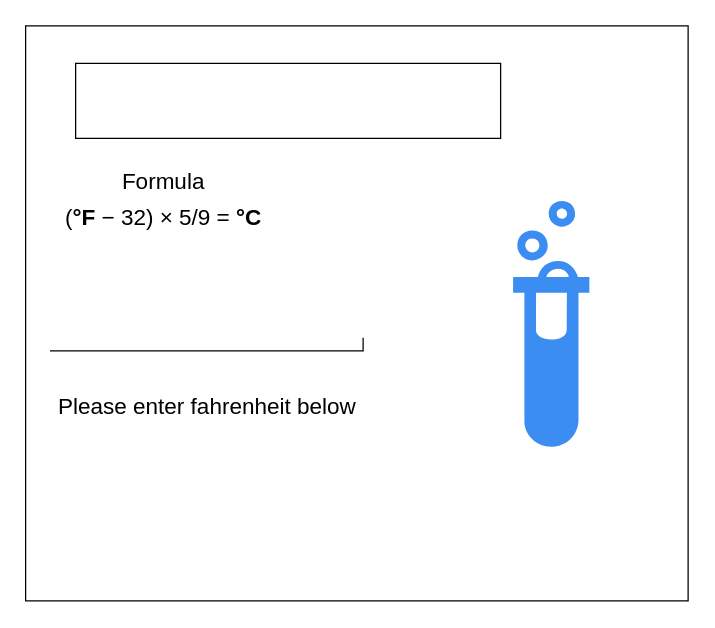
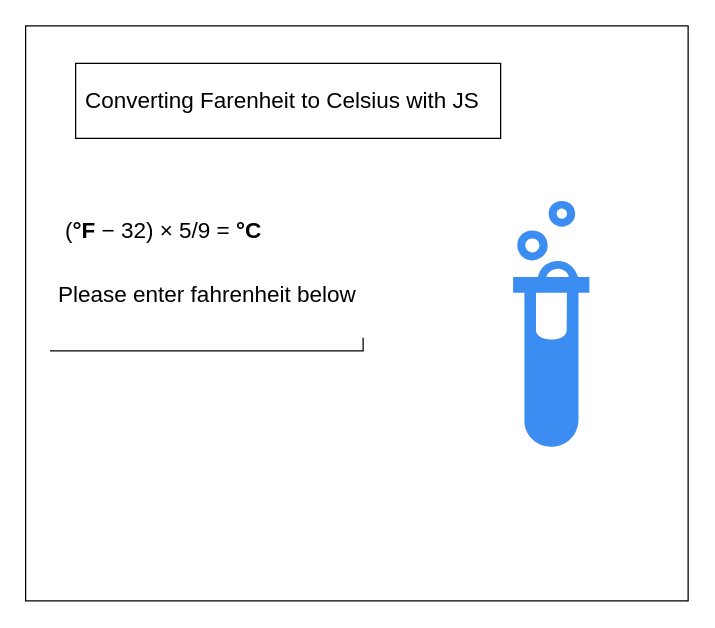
  <mxCell id="0" />
  <mxCell id="1" parent="0" />
  <mxCell id="2" value="" style="verticalLabelPosition=bottom;verticalAlign=top;html=1;shape=mxgraph.basic.rect;fillColor2=none;strokeWidth=1;size=20;indent=5;" vertex="1" parent="1"><mxGeometry x="20" y="20" width="530" height="460" as="geometry" /></mxCell>
  <mxCell id="3" value="" style="verticalLabelPosition=bottom;verticalAlign=top;html=1;shape=mxgraph.basic.rect;fillColor2=none;strokeWidth=1;size=20;indent=5;" vertex="1" parent="1"><mxGeometry x="60" y="50" width="340" height="60" as="geometry" /></mxCell>
- <mxCell id="5" value="Formula" style="text;html=1;resizable=0;autosize=1;align=center;verticalAlign=middle;points=[];fillColor=none;strokeColor=none;rounded=0;fontSize=18;" vertex="1" parent="1"><mxGeometry x="90" y="130" width="80" height="30" as="geometry" /></mxCell>
- <mxCell id="6" value="&lt;div class=&quot;bjhkR&quot; style=&quot;margin-bottom: 2px ; padding: 2.5px 3px 1.5px&quot;&gt;(&lt;b&gt;°F&lt;/b&gt;&amp;nbsp;− 32) × 5/9 =&amp;nbsp;&lt;b&gt;°C&lt;/b&gt;&lt;/div&gt;" style="text;html=1;align=center;verticalAlign=middle;resizable=0;points=[];autosize=1;strokeColor=none;fillColor=none;fontSize=18;" vertex="1" parent="1"><mxGeometry x="40" y="160" width="180" height="30" as="geometry" /></mxCell>
- <mxCell id="7" value="Please enter fahrenheit below" style="text;html=1;resizable=0;autosize=1;align=center;verticalAlign=middle;points=[];fillColor=none;strokeColor=none;rounded=0;fontSize=18;" vertex="1" parent="1"><mxGeometry x="40" y="310" width="250" height="30" as="geometry" /></mxCell>
+ <mxCell id="4" value="&lt;font style=&quot;font-size: 18px&quot;&gt;Converting Farenheit to Celsius with JS&lt;/font&gt;" style="text;html=1;resizable=0;autosize=1;align=center;verticalAlign=middle;points=[];fillColor=none;strokeColor=none;rounded=0;" vertex="1" parent="1"><mxGeometry x="60" y="70" width="330" height="20" as="geometry" /></mxCell>
+ <mxCell id="6" value="&lt;div class=&quot;bjhkR&quot; style=&quot;margin-bottom: 2px ; padding: 2.5px 3px 1.5px&quot;&gt;(&lt;b&gt;°F&lt;/b&gt;&amp;nbsp;− 32) × 5/9 =&amp;nbsp;&lt;b&gt;°C&lt;/b&gt;&lt;/div&gt;" style="text;html=1;align=center;verticalAlign=middle;resizable=0;points=[];autosize=1;strokeColor=none;fillColor=none;fontSize=18;" vertex="1" parent="1"><mxGeometry x="40" y="170" width="180" height="30" as="geometry" /></mxCell>
+ <mxCell id="7" value="Please enter fahrenheit below" style="text;html=1;resizable=0;autosize=1;align=center;verticalAlign=middle;points=[];fillColor=none;strokeColor=none;rounded=0;fontSize=18;" vertex="1" parent="1"><mxGeometry x="40" y="220" width="250" height="30" as="geometry" /></mxCell>
  <mxCell id="8" value="" style="shape=partialRectangle;whiteSpace=wrap;html=1;top=0;left=0;fillColor=none;fontSize=18;" vertex="1" parent="1"><mxGeometry x="40" y="270" width="250" height="10" as="geometry" /></mxCell>
  <mxCell id="9" value="" style="sketch=0;html=1;aspect=fixed;strokeColor=none;shadow=0;align=center;verticalAlign=top;fillColor=#3B8DF1;shape=mxgraph.gcp2.biomedical_test_tube;fontSize=18;" vertex="1" parent="1"><mxGeometry x="410" y="160" width="61" height="196.77" as="geometry" /></mxCell>
